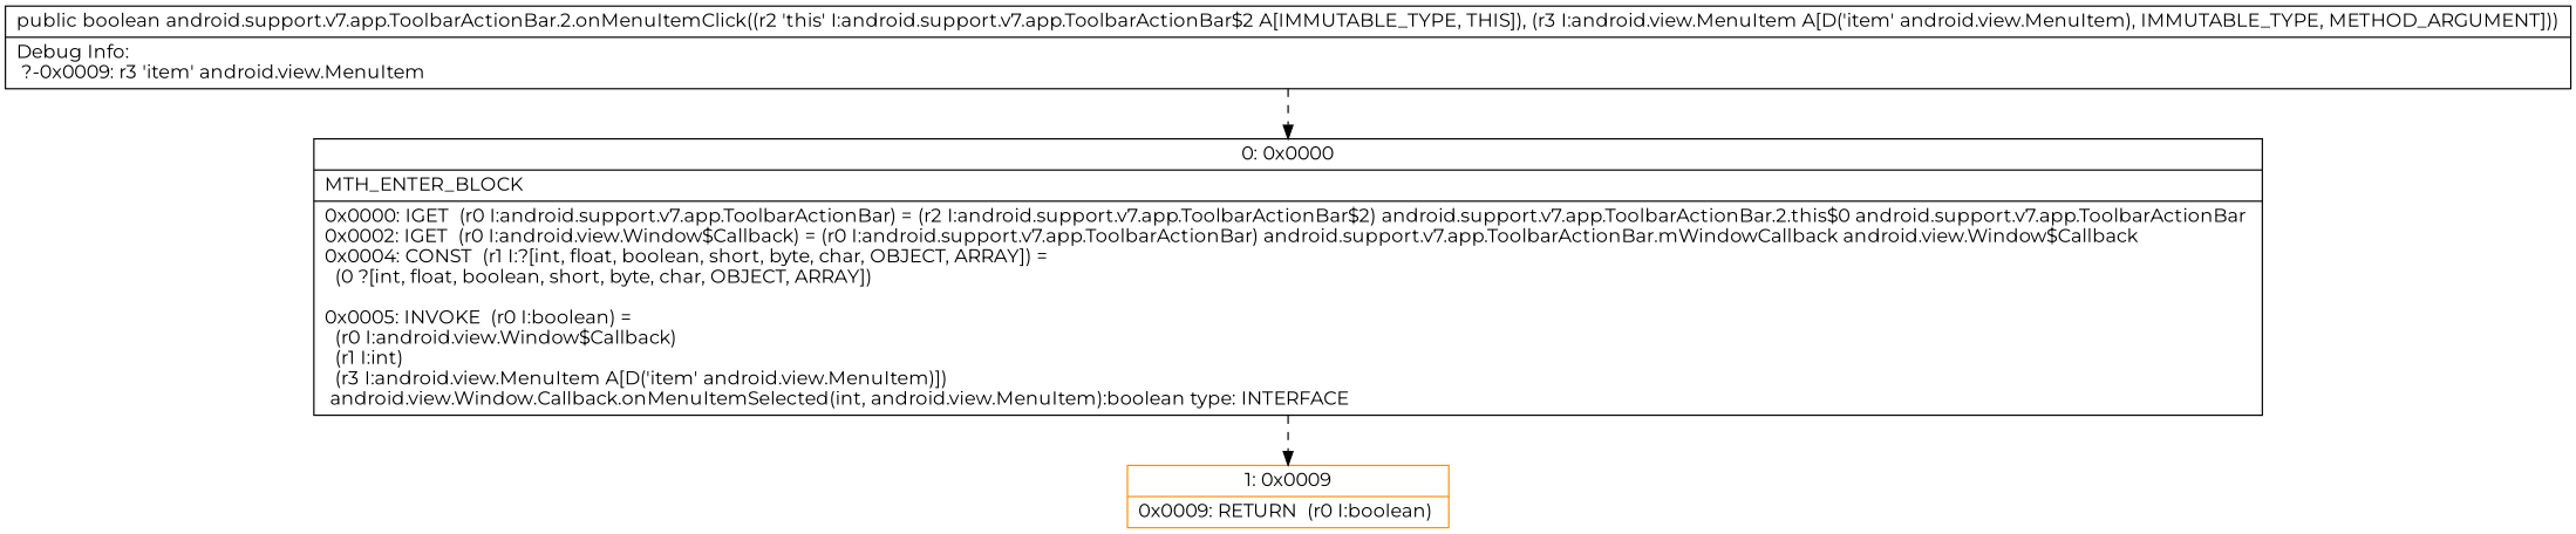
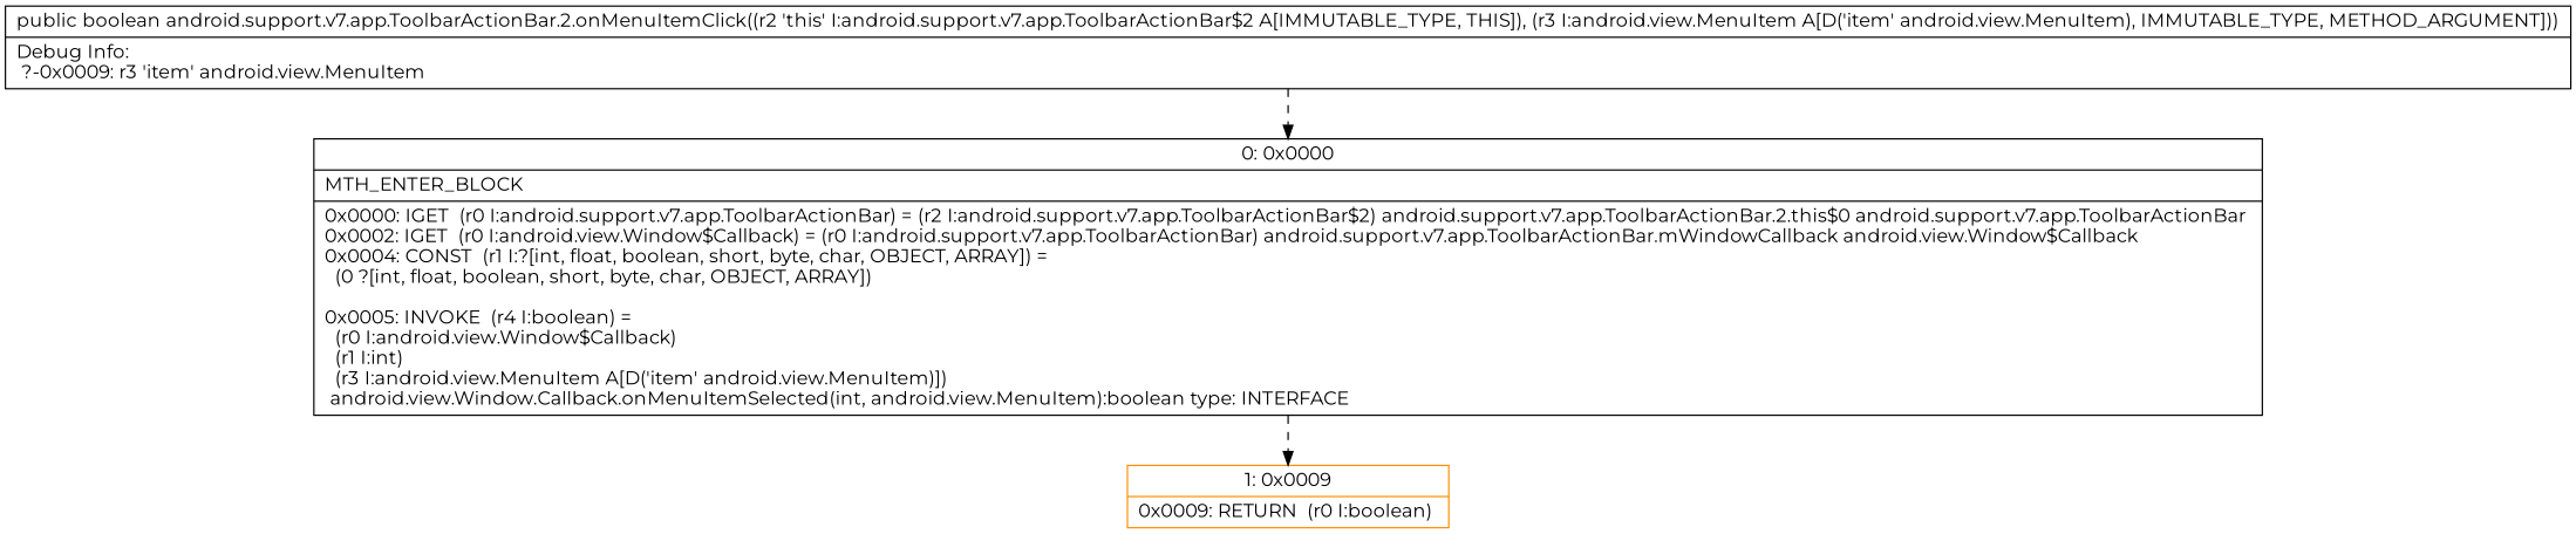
  digraph {
    fontname=Montserrat
    node [shape=record color=black fontname=Montserrat]
    edge [style=dashed fontname=Montserrat]
-   n1 [label="{0\:\ 0x0000|MTH_ENTER_BLOCK\l|0x0000: IGET  (r0 I:android.support.v7.app.ToolbarActionBar) = (r2 I:android.support.v7.app.ToolbarActionBar$2) android.support.v7.app.ToolbarActionBar.2.this$0 android.support.v7.app.ToolbarActionBar \l0x0002: IGET  (r0 I:android.view.Window$Callback) = (r0 I:android.support.v7.app.ToolbarActionBar) android.support.v7.app.ToolbarActionBar.mWindowCallback android.view.Window$Callback \l0x0004: CONST  (r1 I:?[int, float, boolean, short, byte, char, OBJECT, ARRAY]) = \l  (0 ?[int, float, boolean, short, byte, char, OBJECT, ARRAY])\l \l0x0005: INVOKE  (r0 I:boolean) = \l  (r0 I:android.view.Window$Callback)\l  (r1 I:int)\l  (r3 I:android.view.MenuItem A[D('item' android.view.MenuItem)])\l android.view.Window.Callback.onMenuItemSelected(int, android.view.MenuItem):boolean type: INTERFACE \l}"]
+   n1 [label="{0\:\ 0x0000|MTH_ENTER_BLOCK\l|0x0000: IGET  (r0 I:android.support.v7.app.ToolbarActionBar) = (r2 I:android.support.v7.app.ToolbarActionBar$2) android.support.v7.app.ToolbarActionBar.2.this$0 android.support.v7.app.ToolbarActionBar \l0x0002: IGET  (r0 I:android.view.Window$Callback) = (r0 I:android.support.v7.app.ToolbarActionBar) android.support.v7.app.ToolbarActionBar.mWindowCallback android.view.Window$Callback \l0x0004: CONST  (r1 I:?[int, float, boolean, short, byte, char, OBJECT, ARRAY]) = \l  (0 ?[int, float, boolean, short, byte, char, OBJECT, ARRAY])\l \l0x0005: INVOKE  (r4 I:boolean) = \l  (r0 I:android.view.Window$Callback)\l  (r1 I:int)\l  (r3 I:android.view.MenuItem A[D('item' android.view.MenuItem)])\l android.view.Window.Callback.onMenuItemSelected(int, android.view.MenuItem):boolean type: INTERFACE \l}"]
    n2 [label="{1\:\ 0x0009|0x0009: RETURN  (r0 I:boolean) \l}" color=darkorange]
    n3 [label="{public boolean android.support.v7.app.ToolbarActionBar.2.onMenuItemClick((r2 'this' I:android.support.v7.app.ToolbarActionBar$2 A[IMMUTABLE_TYPE, THIS]), (r3 I:android.view.MenuItem A[D('item' android.view.MenuItem), IMMUTABLE_TYPE, METHOD_ARGUMENT]))  | Debug Info:\l  ?\-0x0009: r3 'item' android.view.MenuItem\l}"]
    n1 -> n2
    n3 -> n1
  }
